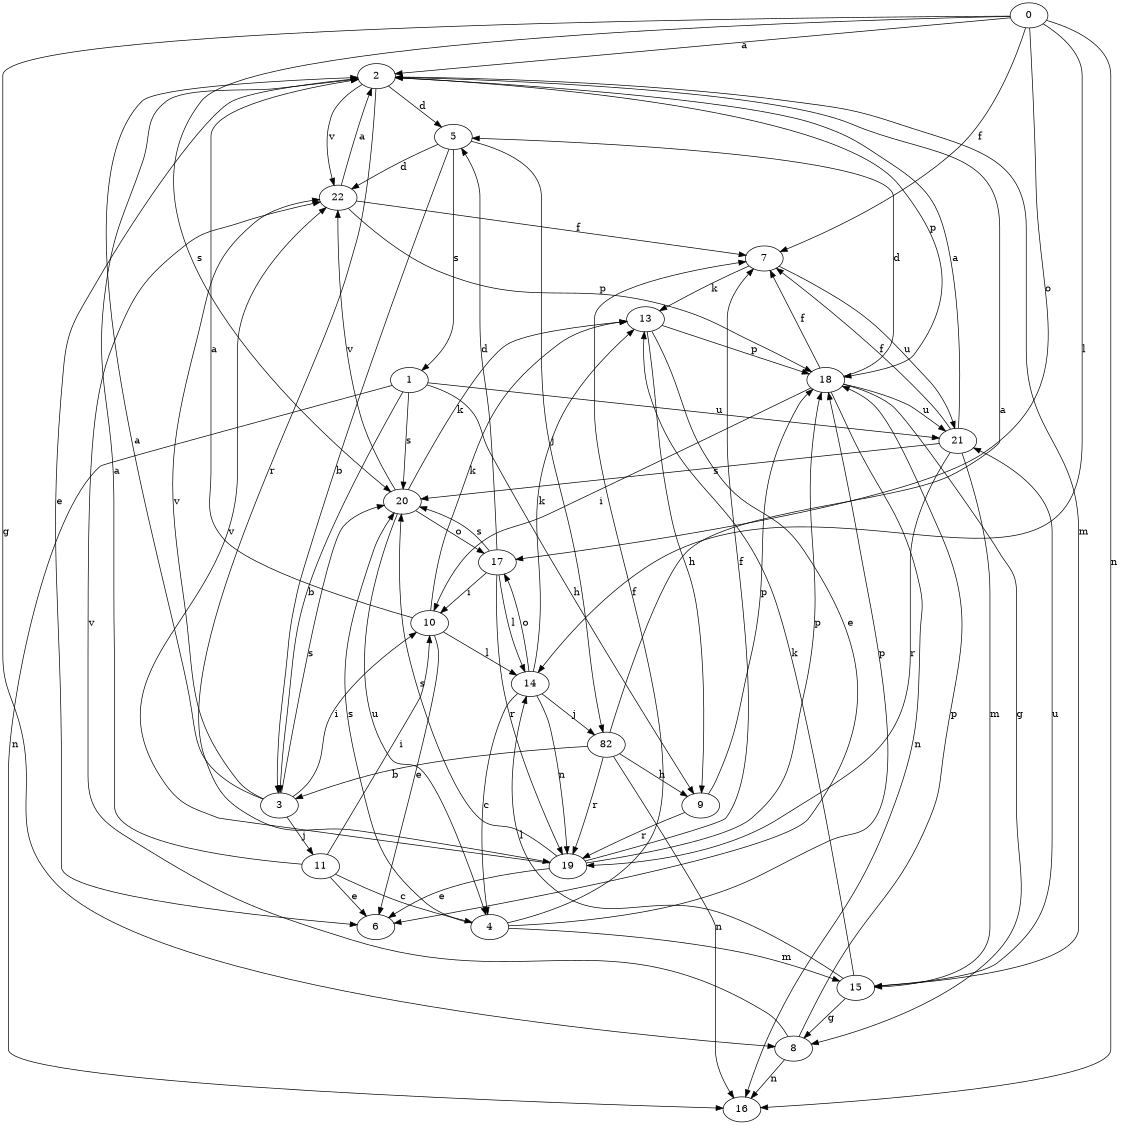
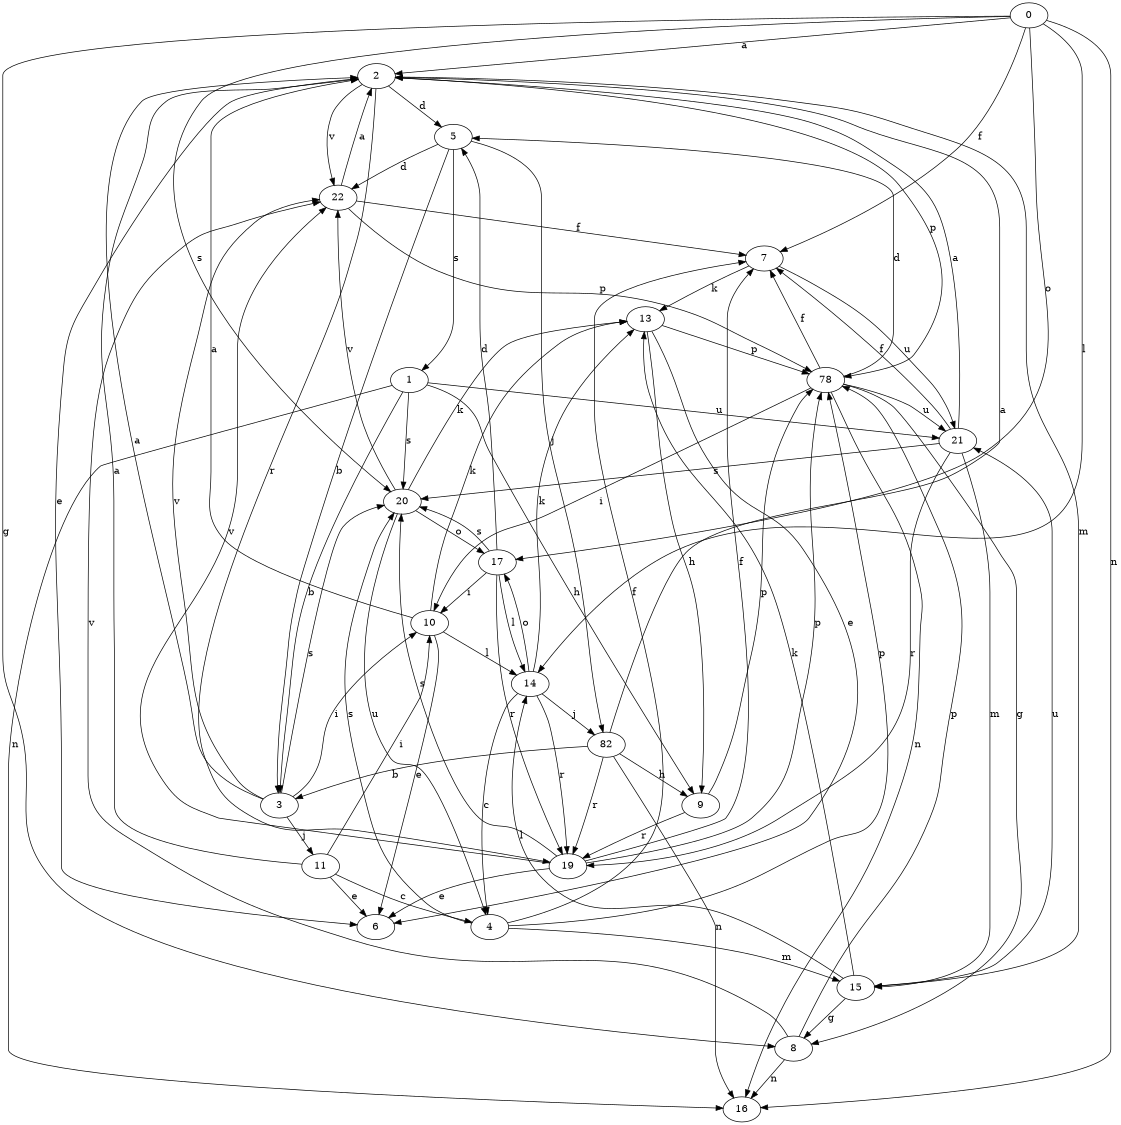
  strict digraph {
    2
    5
    6
    15
-   18
+   18 [label=78]
    19
    22
    3
    n9 [label=82]
    1
    13
    21
    8
    14
    10
    7
    16
    20
    11
    4
    17
    9
    0
    2 -> 5 [label=d]
    2 -> 6 [label=e]
    2 -> 15 [label=m]
    2 -> 18 [label=p]
    2 -> 19 [label=r]
    2 -> 22 [label=v]
    5 -> 22 [label=d]
    5 -> 3 [label=b]
    5 -> n9 [label=j]
    5 -> 1 [label=s]
    15 -> 13 [label=k]
    15 -> 21 [label=u]
    15 -> 8 [label=g]
    15 -> 14 [label=l]
    18 -> 5 [label=d]
    18 -> 21 [label=u]
    18 -> 8 [label=g]
    18 -> 10 [label=i]
    18 -> 7 [label=f]
    18 -> 16 [label=n]
    19 -> 6 [label=e]
    19 -> 18 [label=p]
    19 -> 22 [label=v]
    19 -> 7 [label=f]
    19 -> 20 [label=s]
    22 -> 2 [label=a]
    22 -> 18 [label=p]
    22 -> 7 [label=f]
    3 -> 2 [label=a]
    3 -> 22 [label=v]
    3 -> 10 [label=i]
    3 -> 20 [label=s]
    3 -> 11 [label=j]
    n9 -> 2 [label=a]
    n9 -> 19 [label=r]
    n9 -> 3 [label=b]
    n9 -> 16 [label=n]
    n9 -> 9 [label=h]
    1 -> 3 [label=b]
    1 -> 21 [label=u]
    1 -> 16 [label=n]
    1 -> 20 [label=s]
    1 -> 9 [label=h]
    13 -> 6 [label=e]
    13 -> 18 [label=p]
    13 -> 9 [label=h]
    21 -> 2 [label=a]
    21 -> 15 [label=m]
    21 -> 19 [label=r]
    21 -> 7 [label=f]
    21 -> 20 [label=s]
    8 -> 18 [label=p]
    8 -> 22 [label=v]
    8 -> 16 [label=n]
-   14 -> 19 [label=n]
+   14 -> 19 [label=r]
    14 -> n9 [label=j]
    14 -> 13 [label=k]
    14 -> 4 [label=c]
    14 -> 17 [label=o]
    10 -> 2 [label=a]
    10 -> 6 [label=e]
    10 -> 13 [label=k]
    10 -> 14 [label=l]
    7 -> 13 [label=k]
    7 -> 21 [label=u]
    20 -> 22 [label=v]
    20 -> 13 [label=k]
    20 -> 4 [label=u]
    20 -> 17 [label=o]
    11 -> 2 [label=a]
    11 -> 6 [label=e]
    11 -> 10 [label=i]
    11 -> 4 [label=c]
    4 -> 15 [label=m]
    4 -> 18 [label=p]
    4 -> 7 [label=f]
    4 -> 20 [label=s]
    17 -> 5 [label=d]
    17 -> 19 [label=r]
    17 -> 14 [label=l]
    17 -> 10 [label=i]
    17 -> 20 [label=s]
    9 -> 18 [label=p]
    9 -> 19 [label=r]
    0 -> 2 [label=a]
    0 -> 8 [label=g]
    0 -> 14 [label=l]
    0 -> 7 [label=f]
    0 -> 16 [label=n]
    0 -> 20 [label=s]
    0 -> 17 [label=o]
  }
